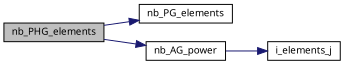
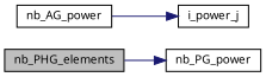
  digraph {
    fontname="Noto Sans"
    rankdir=LR
    node [color=black fillcolor=white fontname="Noto Sans" fontsize=10 shape=record style=filled]
    edge [color=midnightblue fontname="Noto Sans" fontsize=10 labelfontname=Helvetica labelfontsize=10 style=solid]
    n1 [fillcolor=grey75 fontcolor=black height=0.2 label=nb_PHG_elements width=0.4]
-   n2 [height=0.2 label=nb_PG_elements width=0.4]
+   n2 [height=0.2 label=nb_PG_power width=0.4]
    n3 [height=0.2 label=nb_AG_power width=0.4]
-   n4 [height=0.2 label=i_elements_j width=0.4]
+   n4 [height=0.2 label=i_power_j width=0.4]
    n1 -> n2
-   n1 -> n3
    n3 -> n4
  }
